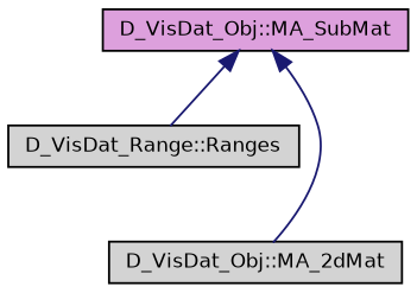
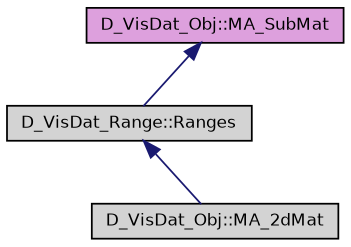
  digraph {
    rankdir=TB
    node [color=black fillcolor=lightgrey fontname=Helvetica fontsize=10 shape=record style=filled]
    edge [color=midnightblue dir=back fontname=Helvetica fontsize=10 labelfontname=Helvetica labelfontsize=10 style=solid]
    n1 [fontcolor=black height=0.2 label="D_VisDat_Range::Ranges" width=0.4]
    n2 [fillcolor=plum height=0.2 label="D_VisDat_Obj::MA_SubMat" width=0.4]
    n3 [height=0.2 label="D_VisDat_Obj::MA_2dMat" width=0.4]
    n2 -> n1
-   n2 -> n3
+   n1 -> n3
  }
